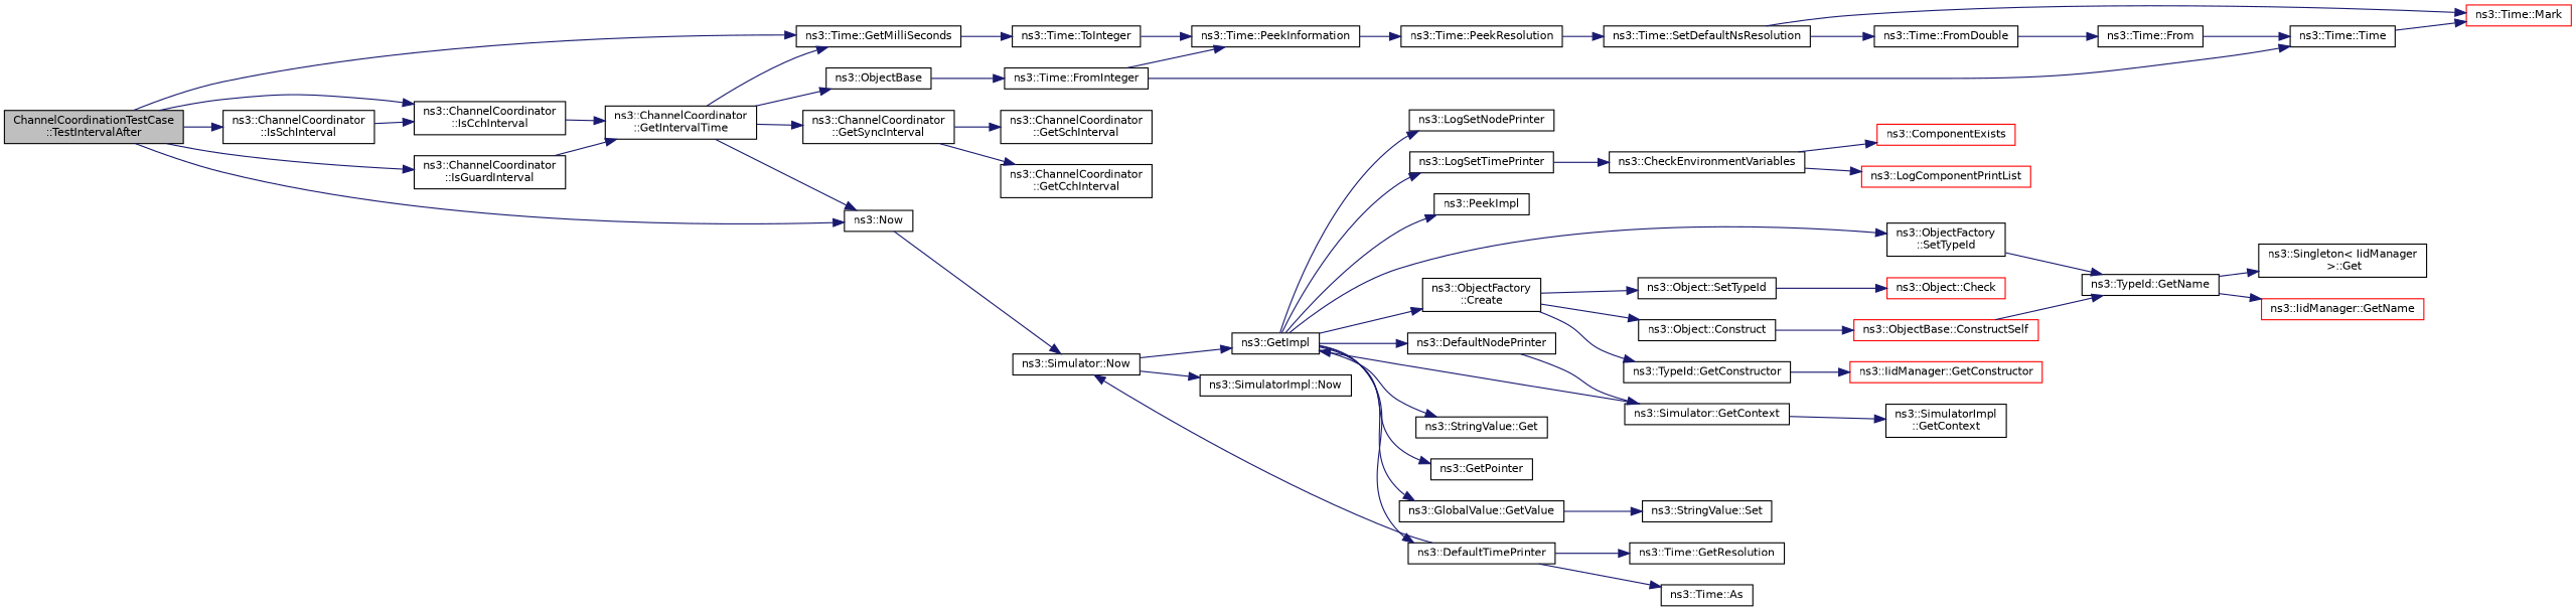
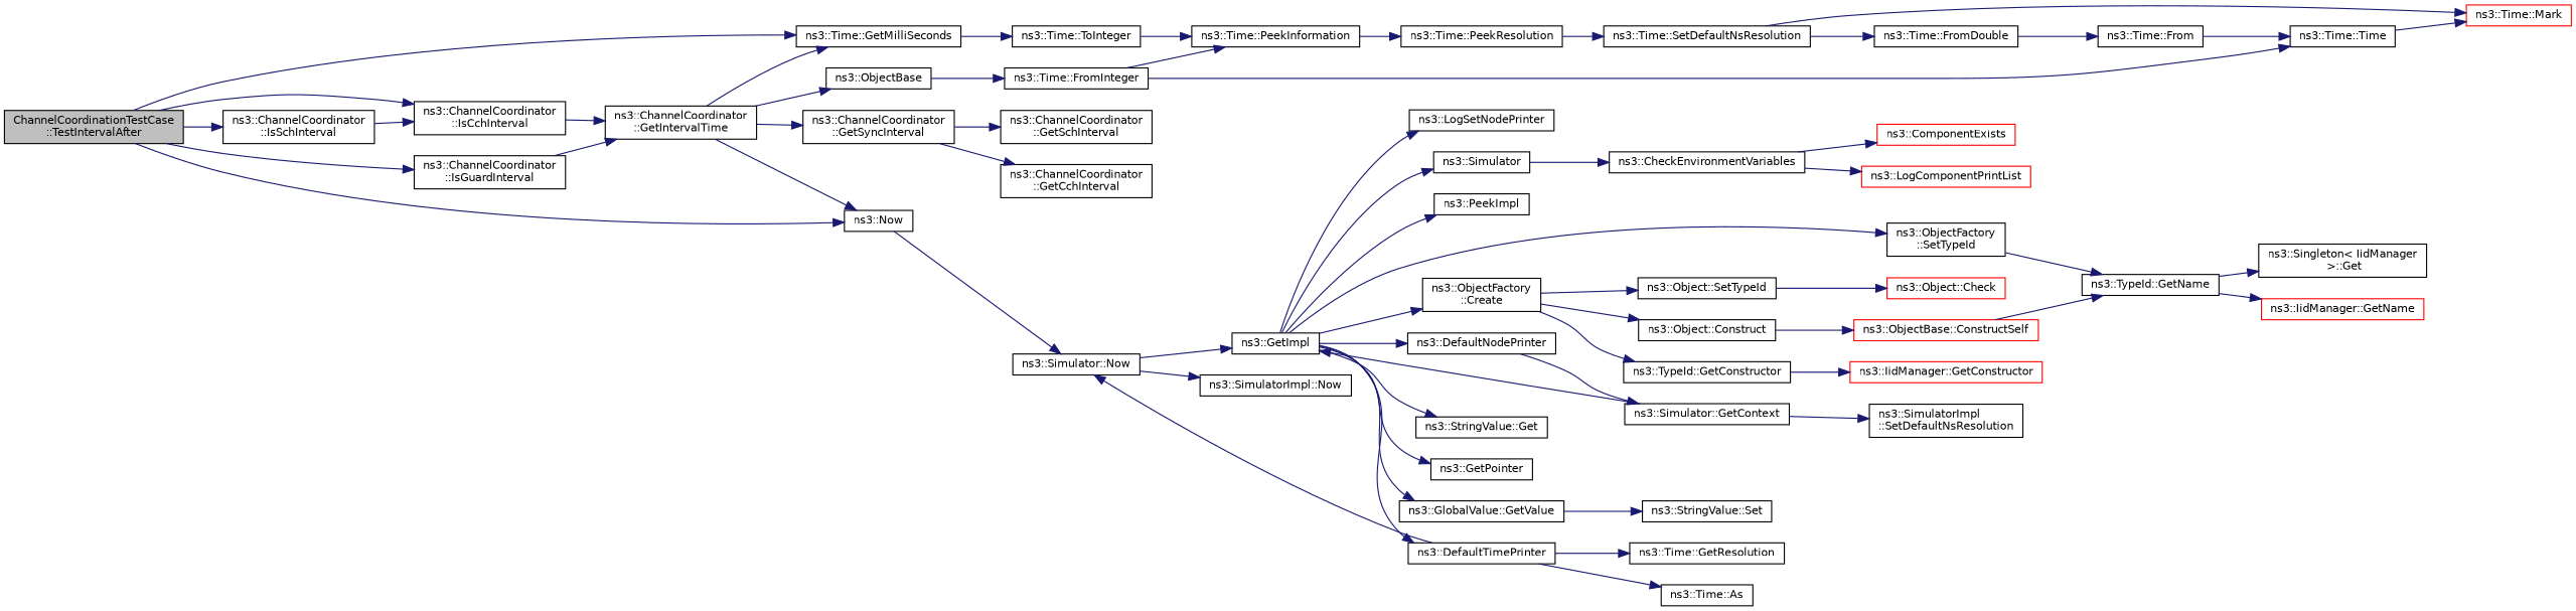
  digraph {
    rankdir=LR
    node [color=black fillcolor=white fontname=Helvetica fontsize=10 shape=record style=filled]
    edge [color=midnightblue fontname=Helvetica fontsize=10 labelfontname=Helvetica labelfontsize=10 style=solid]
    n1 [fillcolor=grey75 fontcolor=black height=0.2 label="ChannelCoordinationTestCase\l::TestIntervalAfter" width=0.4]
    n2 [height=0.2 label="ns3::Time::GetMilliSeconds" width=0.4]
    n3 [height=0.2 label="ns3::ChannelCoordinator\l::IsCchInterval" width=0.4]
    n4 [height=0.2 label="ns3::Now" width=0.4]
    n5 [height=0.2 label="ns3::ChannelCoordinator\l::IsGuardInterval" width=0.4]
    n6 [height=0.2 label="ns3::ChannelCoordinator\l::IsSchInterval" width=0.4]
    n7 [height=0.2 label="ns3::Time::ToInteger" width=0.4]
    n8 [height=0.2 label="ns3::ChannelCoordinator\l::GetIntervalTime" width=0.4]
    n9 [height=0.2 label="ns3::Simulator::Now" width=0.4]
    n10 [height=0.2 label="ns3::Time::PeekInformation" width=0.4]
    n11 [height=0.2 label="ns3::Time::PeekResolution" width=0.4]
    n12 [height=0.2 label="ns3::Time::SetDefaultNsResolution" width=0.4]
    n13 [height=0.2 label="ns3::Time::FromDouble" width=0.4]
    n14 [color=red height=0.2 label="ns3::Time::Mark" width=0.4]
    n15 [height=0.2 label="ns3::Time::From" width=0.4]
    n16 [height=0.2 label="ns3::Time::Time" width=0.4]
    n17 [height=0.2 label="ns3::ChannelCoordinator\l::GetSyncInterval" width=0.4]
    n18 [height=0.2 label="ns3::ObjectBase" width=0.4]
    n19 [height=0.2 label="ns3::ChannelCoordinator\l::GetCchInterval" width=0.4]
    n20 [height=0.2 label="ns3::ChannelCoordinator\l::GetSchInterval" width=0.4]
    n21 [height=0.2 label="ns3::Time::FromInteger" width=0.4]
    n22 [height=0.2 label="ns3::GetImpl" width=0.4]
    n23 [height=0.2 label="ns3::SimulatorImpl::Now" width=0.4]
    n24 [height=0.2 label="ns3::ObjectFactory\l::Create" width=0.4]
    n25 [height=0.2 label="ns3::DefaultNodePrinter" width=0.4]
    n26 [height=0.2 label="ns3::DefaultTimePrinter" width=0.4]
    n27 [height=0.2 label="ns3::StringValue::Get" width=0.4]
    n28 [height=0.2 label="ns3::GetPointer" width=0.4]
    n29 [height=0.2 label="ns3::GlobalValue::GetValue" width=0.4]
    n30 [height=0.2 label="ns3::LogSetNodePrinter" width=0.4]
-   n31 [height=0.2 label="ns3::LogSetTimePrinter" width=0.4]
+   n31 [height=0.2 label="ns3::Simulator" width=0.4]
    n32 [height=0.2 label="ns3::PeekImpl" width=0.4]
    n33 [height=0.2 label="ns3::ObjectFactory\l::SetTypeId" width=0.4]
    n34 [height=0.2 label="ns3::Object::Construct" width=0.4]
    n35 [height=0.2 label="ns3::TypeId::GetConstructor" width=0.4]
    n36 [height=0.2 label="ns3::Object::SetTypeId" width=0.4]
    n37 [height=0.2 label="ns3::Simulator::GetContext" width=0.4]
    n38 [height=0.2 label="ns3::Time::As" width=0.4]
    n39 [height=0.2 label="ns3::Time::GetResolution" width=0.4]
    n40 [height=0.2 label="ns3::StringValue::Set" width=0.4]
    n41 [height=0.2 label="ns3::CheckEnvironmentVariables" width=0.4]
    n42 [height=0.2 label="ns3::TypeId::GetName" width=0.4]
    n43 [color=red height=0.2 label="ns3::ObjectBase::ConstructSelf" width=0.4]
    n44 [color=red height=0.2 label="ns3::IidManager::GetConstructor" width=0.4]
    n45 [color=red height=0.2 label="ns3::Object::Check" width=0.4]
    n46 [height=0.2 label="ns3::Singleton\< IidManager\l \>::Get" width=0.4]
    n47 [color=red height=0.2 label="ns3::IidManager::GetName" width=0.4]
-   n48 [height=0.2 label="ns3::SimulatorImpl\l::GetContext" width=0.4]
+   n48 [height=0.2 label="ns3::SimulatorImpl\l::SetDefaultNsResolution" width=0.4]
    n49 [color=red height=0.2 label="ns3::ComponentExists" width=0.4]
    n50 [color=red height=0.2 label="ns3::LogComponentPrintList" width=0.4]
    n1 -> n2
    n1 -> n3
    n1 -> n4
    n1 -> n5
    n1 -> n6
    n2 -> n7
    n3 -> n8
    n4 -> n9
    n5 -> n8
    n6 -> n3
    n7 -> n10
    n8 -> n2
    n8 -> n4
    n8 -> n17
    n8 -> n18
    n9 -> n22
    n9 -> n23
    n10 -> n11
    n11 -> n12
    n12 -> n13
    n12 -> n14
    n13 -> n15
    n15 -> n16
    n16 -> n14
    n17 -> n19
    n17 -> n20
    n18 -> n21
    n21 -> n10
    n21 -> n16
    n22 -> n24
    n22 -> n25
    n22 -> n26
    n22 -> n27
    n22 -> n28
    n22 -> n29
    n22 -> n30
    n22 -> n31
    n22 -> n32
    n22 -> n33
    n24 -> n34
    n24 -> n35
    n24 -> n36
    n25 -> n37
    n26 -> n9
    n26 -> n38
    n26 -> n39
    n29 -> n40
    n31 -> n41
    n33 -> n42
    n34 -> n43
    n35 -> n44
    n36 -> n45
    n37 -> n22
    n37 -> n48
    n41 -> n49
    n41 -> n50
    n42 -> n46
    n42 -> n47
    n43 -> n42
  }
